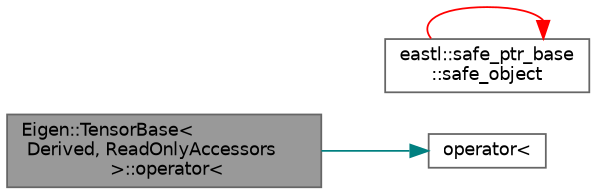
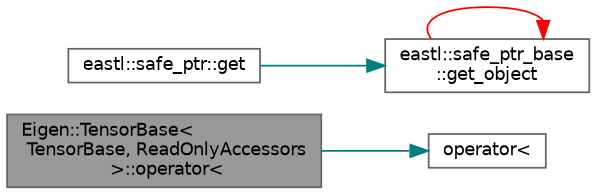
  digraph {
    rankdir=LR
    node [color=grey40 fillcolor=white fontname=Helvetica fontsize=10 shape=box style=filled]
    edge [color=teal fontname=Helvetica fontsize=10 labelfontname=Helvetica labelfontsize=10 style=solid]
-   n1 [color=gray40 fillcolor=grey60 fontcolor=black height=0.2 label="Eigen::TensorBase\<\l Derived, ReadOnlyAccessors\l \>::operator\<" width=0.4]
+   n1 [color=gray40 fillcolor=grey60 fontcolor=black height=0.2 label="Eigen::TensorBase\<\l TensorBase, ReadOnlyAccessors\l \>::operator\<" width=0.4]
    n2 [height=0.2 label="operator\<" width=0.4]
-   n4 [height=0.2 label="eastl::safe_ptr_base\l::safe_object" width=0.4]
+   n3 [height=0.2 label="eastl::safe_ptr::get" width=0.4]
+   n4 [height=0.2 label="eastl::safe_ptr_base\l::get_object" width=0.4]
    n1 -> n2
+   n3 -> n4
    n4 -> n4 [color=red]
  }
